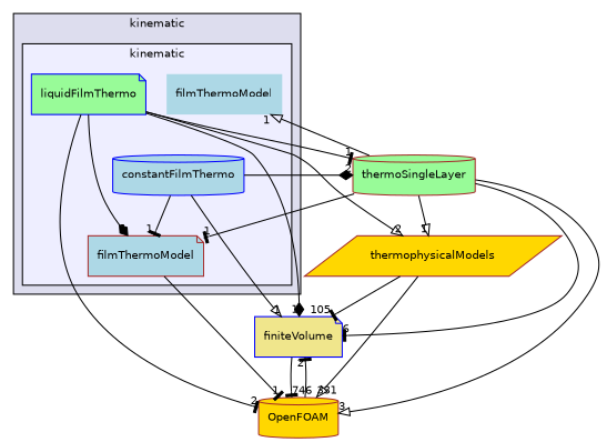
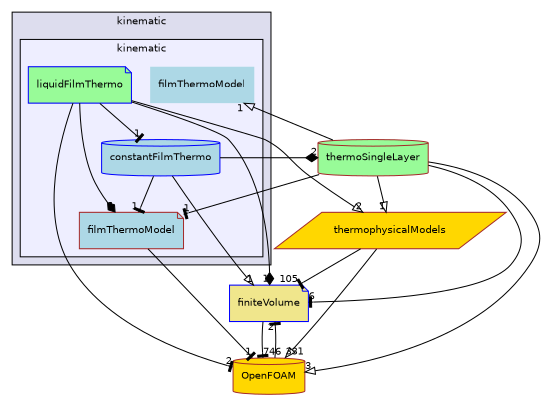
  digraph {
    compound=true
    node [color=brown fillcolor=lightblue fontname=Helvetica fontsize=10 shape=cylinder style=filled]
    edge [arrowhead=tee headlabel=1 labeldistance=1.5 labelfontname=Helvetica labelfontsize=10]
    n1 [color=red label=filmThermoModel shape=plaintext]
    n2 [color=blue label=constantFilmThermo]
    n3 [label=filmThermoModel shape=note]
    n4 [color=blue fillcolor=palegreen label=liquidFilmThermo shape=note]
    n5 [color=blue fillcolor=khaki label=finiteVolume shape=note]
    n6 [fillcolor=palegreen label=thermoSingleLayer]
    n7 [fillcolor=gold label=OpenFOAM]
    n8 [fillcolor=gold label=thermophysicalModels shape=parallelogram]
    subgraph cluster_1 {
      bgcolor="#ddddee"
      fontname=Helvetica
      fontsize=10
      label=kinematic
      pencolor=black
      subgraph cluster_2 {
        bgcolor="#eeeeff"
        fontname=Helvetica
        fontsize=10
        label=kinematic
        pencolor=black
        n1
        n2
        n3
        n4
      }
    }
    n2 -> n3
    n2 -> n5 [arrowhead=onormal]
    n2 -> n6 [arrowhead=diamond headlabel=2]
    n3 -> n7
    n4 -> n3 [arrowhead=diamond]
    n4 -> n5 [arrowhead=diamond]
-   n4 -> n6
+   n4 -> n2
    n4 -> n7 [headlabel=2]
    n4 -> n8 [arrowhead=onormal headlabel=2]
    n5 -> n7 [headlabel=746]
    n6 -> n1 [arrowhead=onormal]
    n6 -> n3
    n6 -> n5 [headlabel=6]
    n6 -> n7 [arrowhead=onormal headlabel=3]
    n6 -> n8 [arrowhead=onormal]
    n7 -> n5 [headlabel=2]
    n8 -> n5 [headlabel=105]
    n8 -> n7 [arrowhead=onormal headlabel=331]
  }
